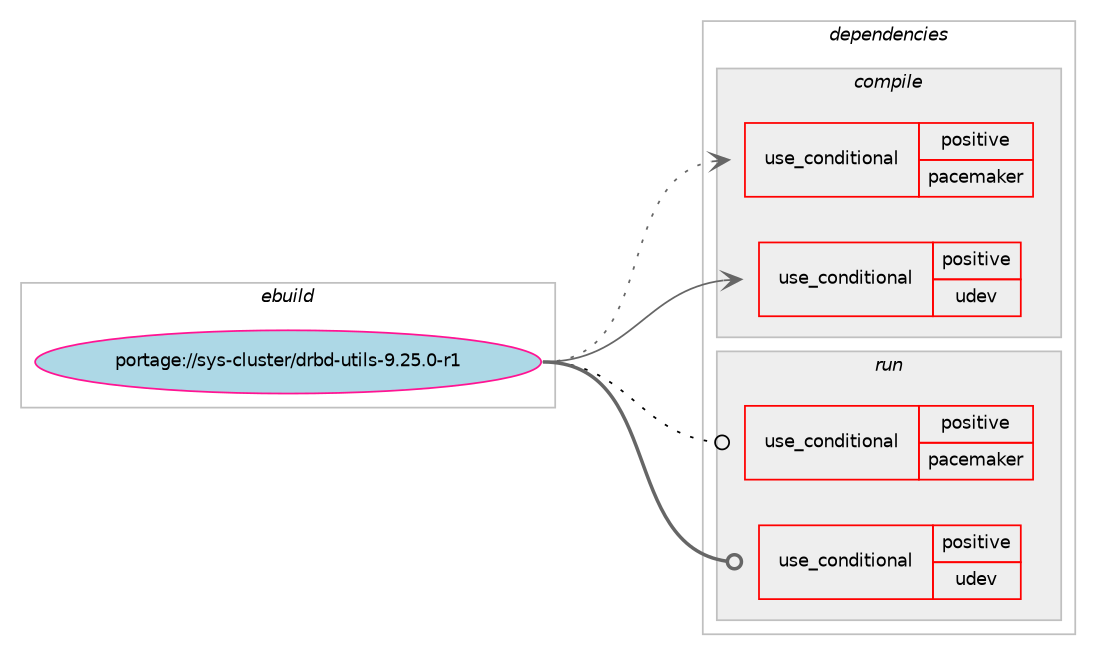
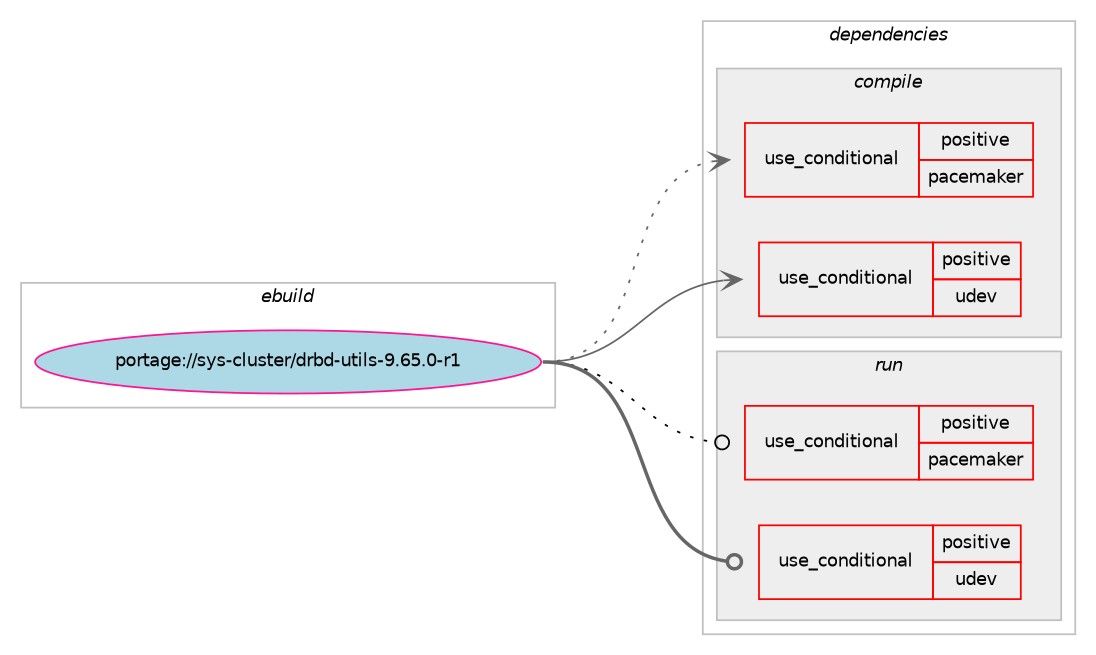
  digraph {
    compound=true
    concentrate=true
    fontname=Helvetica
    fontsize=10
    newrank=true
    rankdir=LR
    ranksep=1.5
    node [color=red fontname=Helvetica fontsize=10 shape=none]
    edge [arrowhead=vee headport=w style=dotted tailport=e weight=20 color=gray40]
-   n1 [color=deeppink label="portage://sys-cluster/drbd-utils-9.25.0-r1" width=4 style=filled fillcolor=lightblue shape=""]
+   n1 [color=deeppink label="portage://sys-cluster/drbd-utils-9.65.0-r1" width=4 style=filled fillcolor=lightblue shape=""]
    n2 [label=<<TABLE BORDER="0" CELLBORDER="1" CELLSPACING="0" CELLPADDING="4"><TR><TD ROWSPAN="3" CELLPADDING="10">use_conditional</TD></TR><TR><TD>positive</TD></TR><TR><TD>pacemaker</TD></TR></TABLE>>]
    n3 [label=<<TABLE BORDER="0" CELLBORDER="1" CELLSPACING="0" CELLPADDING="4"><TR><TD ROWSPAN="3" CELLPADDING="10">use_conditional</TD></TR><TR><TD>positive</TD></TR><TR><TD>udev</TD></TR></TABLE>>]
    n4 [label=<<TABLE BORDER="0" CELLBORDER="1" CELLSPACING="0" CELLPADDING="4"><TR><TD ROWSPAN="3" CELLPADDING="10">use_conditional</TD></TR><TR><TD>positive</TD></TR><TR><TD>pacemaker</TD></TR></TABLE>>]
    n5 [label=<<TABLE BORDER="0" CELLBORDER="1" CELLSPACING="0" CELLPADDING="4"><TR><TD ROWSPAN="3" CELLPADDING="10">use_conditional</TD></TR><TR><TD>positive</TD></TR><TR><TD>udev</TD></TR></TABLE>>]
    subgraph cluster_1 {
      color=gray
      label=<<i>ebuild</i>>
      rank=same
      n1
    }
    subgraph cluster_2 {
      color=gray
      label=<<i>dependencies</i>>
      subgraph cluster_3 {
        color=gray
        fillcolor="#eeeeee"
        label=<<i>compile</i>>
        style=filled
        subgraph sub_4 {
          color=gray
          fillcolor="#eeeeee"
          label=<<i>compile</i>>
          style=filled
          n2
        }
        subgraph sub_5 {
          color=gray
          fillcolor="#eeeeee"
          label=<<i>compile</i>>
          style=filled
          n3
        }
      }
      subgraph cluster_6 {
        color=gray
        fillcolor="#eeeeee"
        label=<<i>compile and run</i>>
        style=filled
      }
      subgraph cluster_7 {
        color=gray
        fillcolor="#eeeeee"
        label=<<i>run</i>>
        style=filled
        subgraph sub_8 {
          color=gray
          fillcolor="#eeeeee"
          label=<<i>run</i>>
          style=filled
          n4
        }
        subgraph sub_9 {
          color=gray
          fillcolor="#eeeeee"
          label=<<i>run</i>>
          style=filled
          n5
        }
      }
    }
    subgraph cluster_10 {
      color=gray
      label=<<i>candidates</i>>
      rank=same
    }
    n1 -> n2
    n1 -> n3 [style=solid]
    n1 -> n4 [arrowhead=odot color=black]
    n1 -> n5 [arrowhead=odot style=bold]
  }
